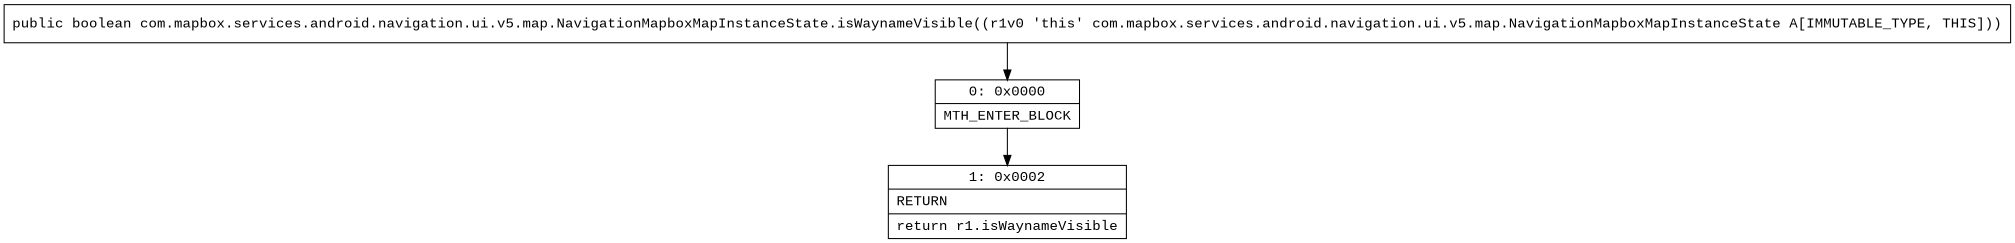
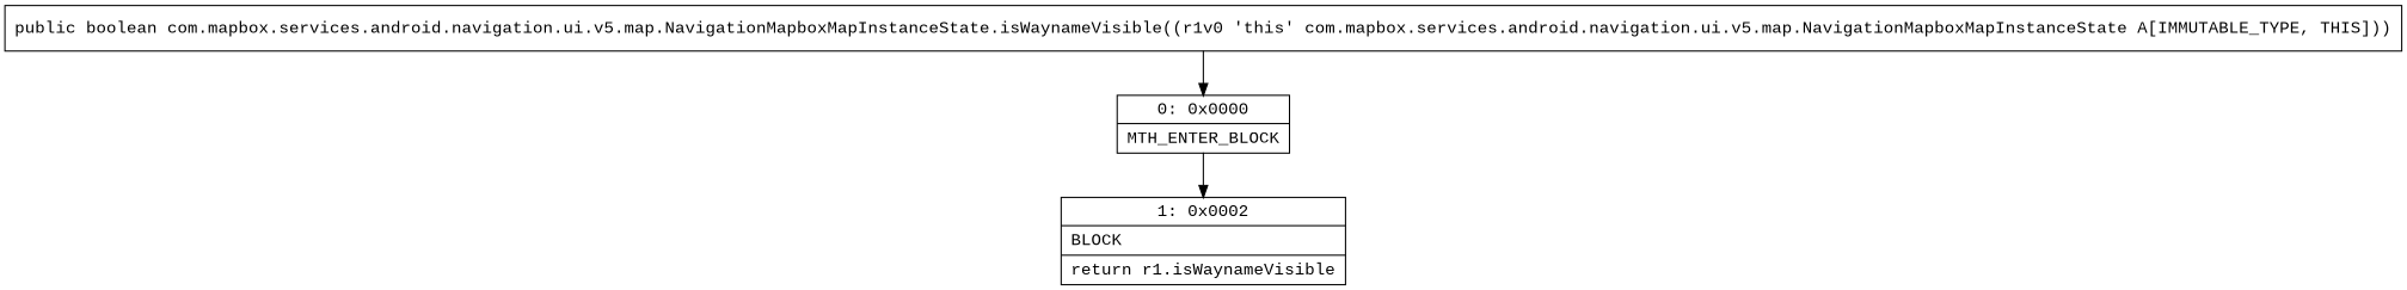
  digraph {
    fontname="Liberation Mono"
    node [shape=record fontname="Liberation Mono"]
    edge [fontname="Liberation Mono"]
    n1 [label="{0\:\ 0x0000|MTH_ENTER_BLOCK\l}"]
-   n2 [label="{1\:\ 0x0002|RETURN\l|return r1.isWaynameVisible\l}"]
+   n2 [label="{1\:\ 0x0002|BLOCK\l|return r1.isWaynameVisible\l}"]
    n3 [label="{public boolean com.mapbox.services.android.navigation.ui.v5.map.NavigationMapboxMapInstanceState.isWaynameVisible((r1v0 'this' com.mapbox.services.android.navigation.ui.v5.map.NavigationMapboxMapInstanceState A[IMMUTABLE_TYPE, THIS])) }"]
    n1 -> n2
    n3 -> n1
  }
